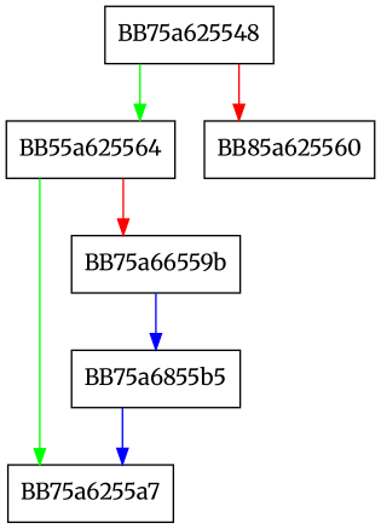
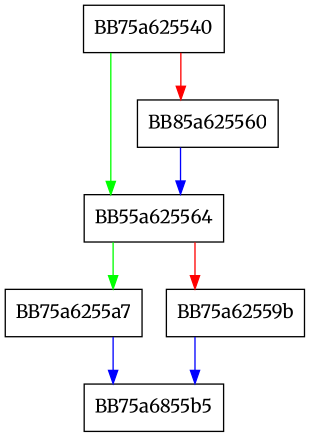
  digraph {
    fontname=Merriweather
    splines=ortho
    node [fontname=Merriweather shape=box]
    edge [color=blue fontname=Merriweather]
    n1 [label=BB55a625564]
-   BB75a625540 [label=BB75a625548]
+   BB75a625540
    n3 [label=BB85a625560]
    BB75a6255a7
-   BB75a62559b [label=BB75a66559b]
+   BB75a62559b
    n6 [label=BB75a6855b5]
    n1 -> BB75a6255a7 [color=green]
    n1 -> BB75a62559b [color=red]
    BB75a625540 -> n1 [color=green]
    BB75a625540 -> n3 [color=red]
-   n6 -> BB75a6255a7
+   n3 -> n1
+   BB75a6255a7 -> n6
    BB75a62559b -> n6
  }
